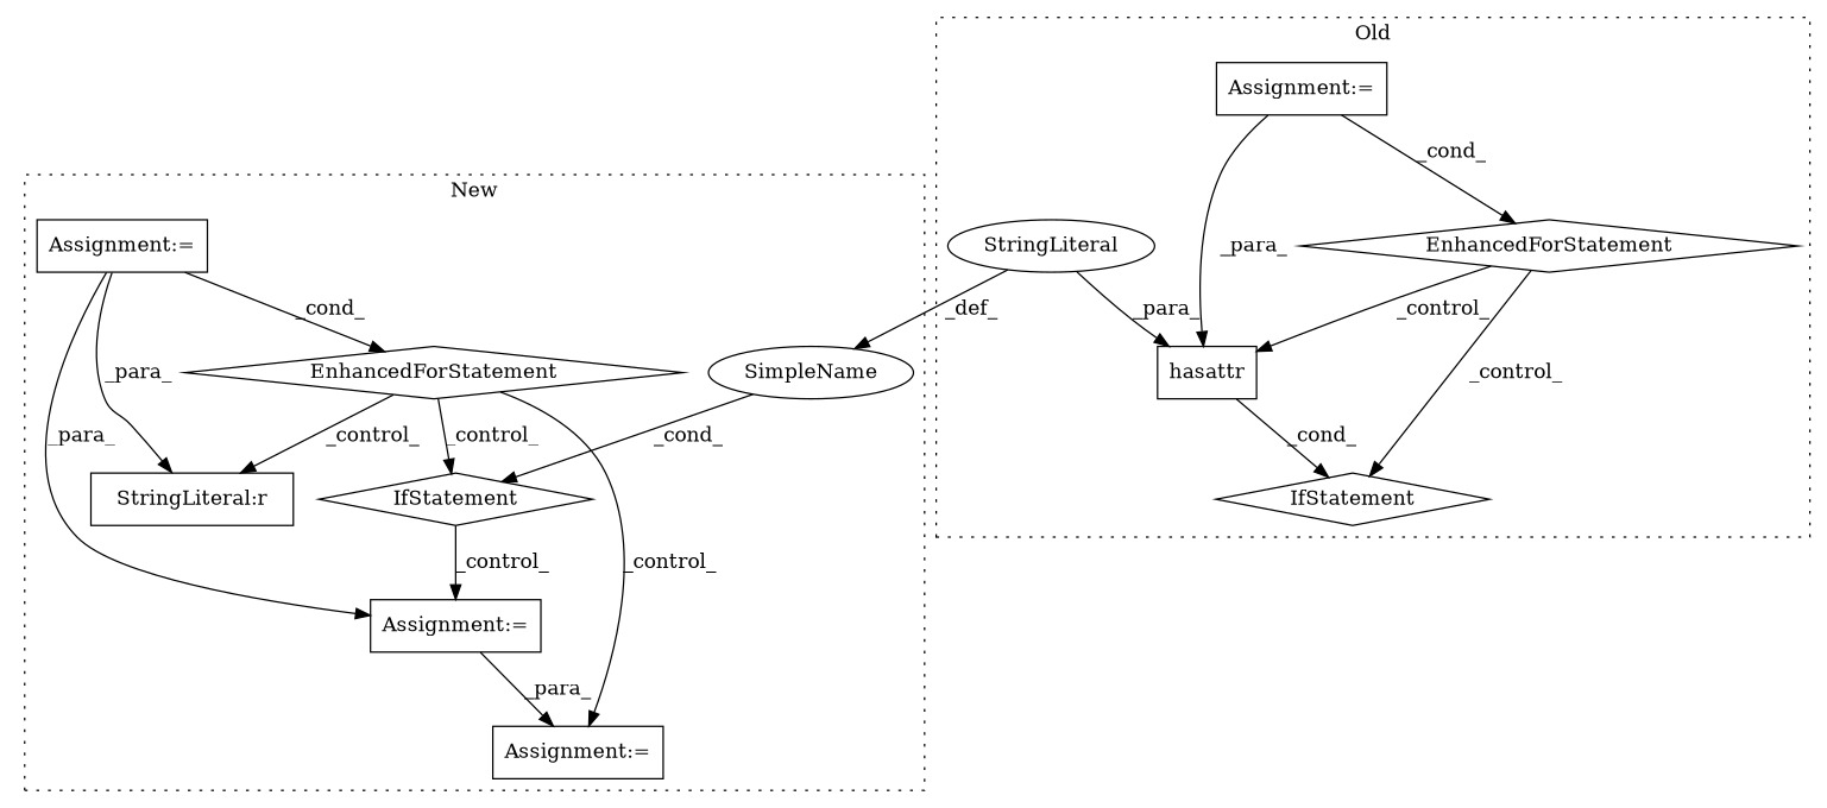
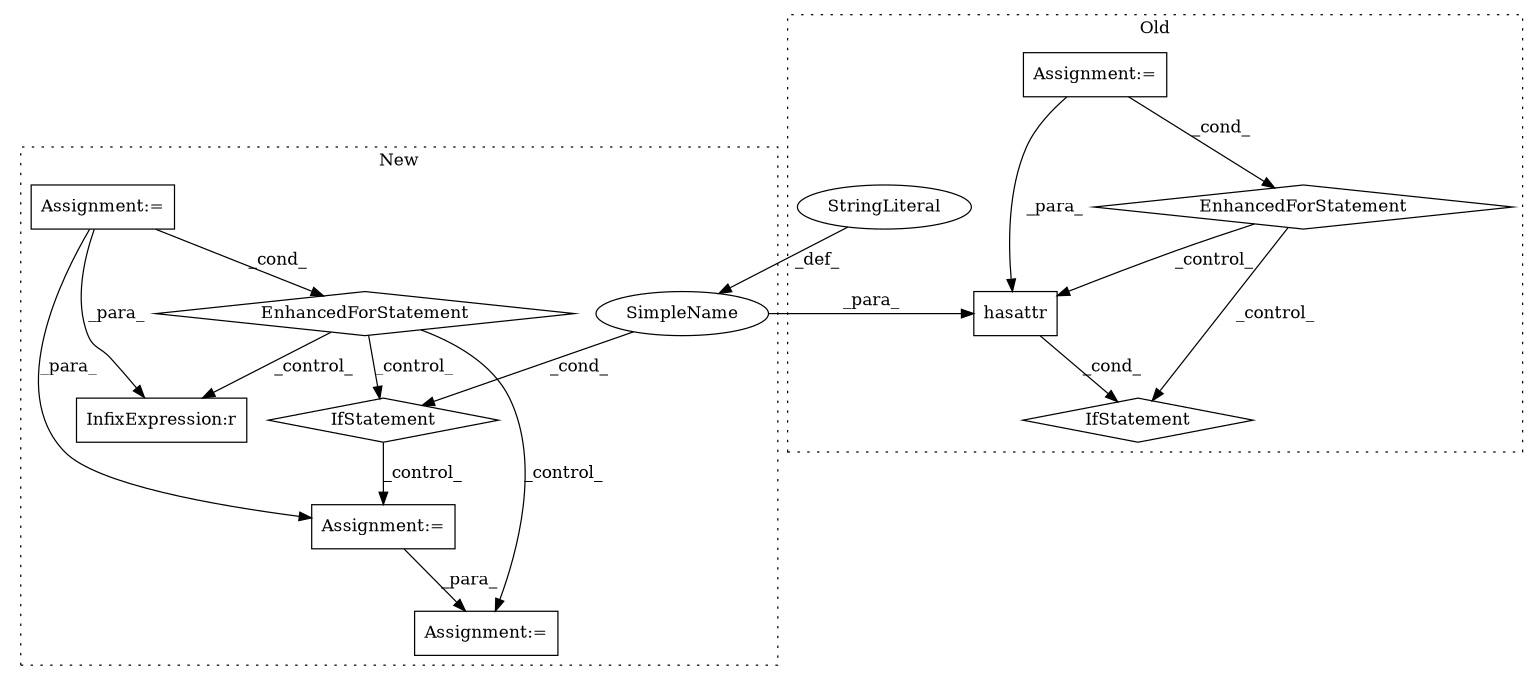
  digraph {
    node [a=7 l="53,2" s="2353,2436" shape=box]
    n1 [a=32 l="8,1" label=hasattr s="2564,2596"]
    n2 [a=45 l=14 label=StringLiteral s=2582 shape=ellipse]
    n3 [a=25 l="4,2" label=IfStatement s="2560,2597" shape=diamond]
    n4 [label="Assignment:="]
    n5 [a=70 label=EnhancedForStatement shape=diamond]
    n6 [a=70 label=EnhancedForStatement s="2934,3024" shape=diamond]
    n7 [label="Assignment:=" s="2934,3024"]
    n8 [a=25 l="4,2" label=IfStatement s="3034,3047" shape=diamond]
    n9 [l=1 label="Assignment:=" s=3222]
    n10 [a=42 label=SimpleName shape=ellipse l="" s=""]
-   n11 [a=27 l=4 label="StringLiteral:r" s=3039]
+   n11 [a=27 l=4 label="InfixExpression:r" s=3039]
    n12 [l=2 label="Assignment:=" s=3393]
    subgraph cluster_1 {
      label=Old
      style=dotted
      n1
      n2
      n3
      n4
      n5
    }
    subgraph cluster_2 {
      label=New
      style=dotted
      n6
      n7
      n8
      n9
      n10
      n11
      n12
    }
    n1 -> n3 [label=_cond_]
-   n2 -> n1 [label=_para_]
+   n10 -> n1 [label=_para_]
    n2 -> n10 [label=_def_]
    n4 -> n1 [label=_para_]
    n4 -> n5 [label=_cond_]
    n5 -> n1 [label=_control_]
    n5 -> n3 [label=_control_]
    n6 -> n8 [label=_control_]
    n6 -> n11 [label=_control_]
    n6 -> n12 [label=_control_]
    n7 -> n6 [label=_cond_]
    n7 -> n9 [label=_para_]
    n7 -> n11 [label=_para_]
    n8 -> n9 [label=_control_]
    n9 -> n12 [label=_para_]
    n10 -> n8 [label=_cond_]
  }
